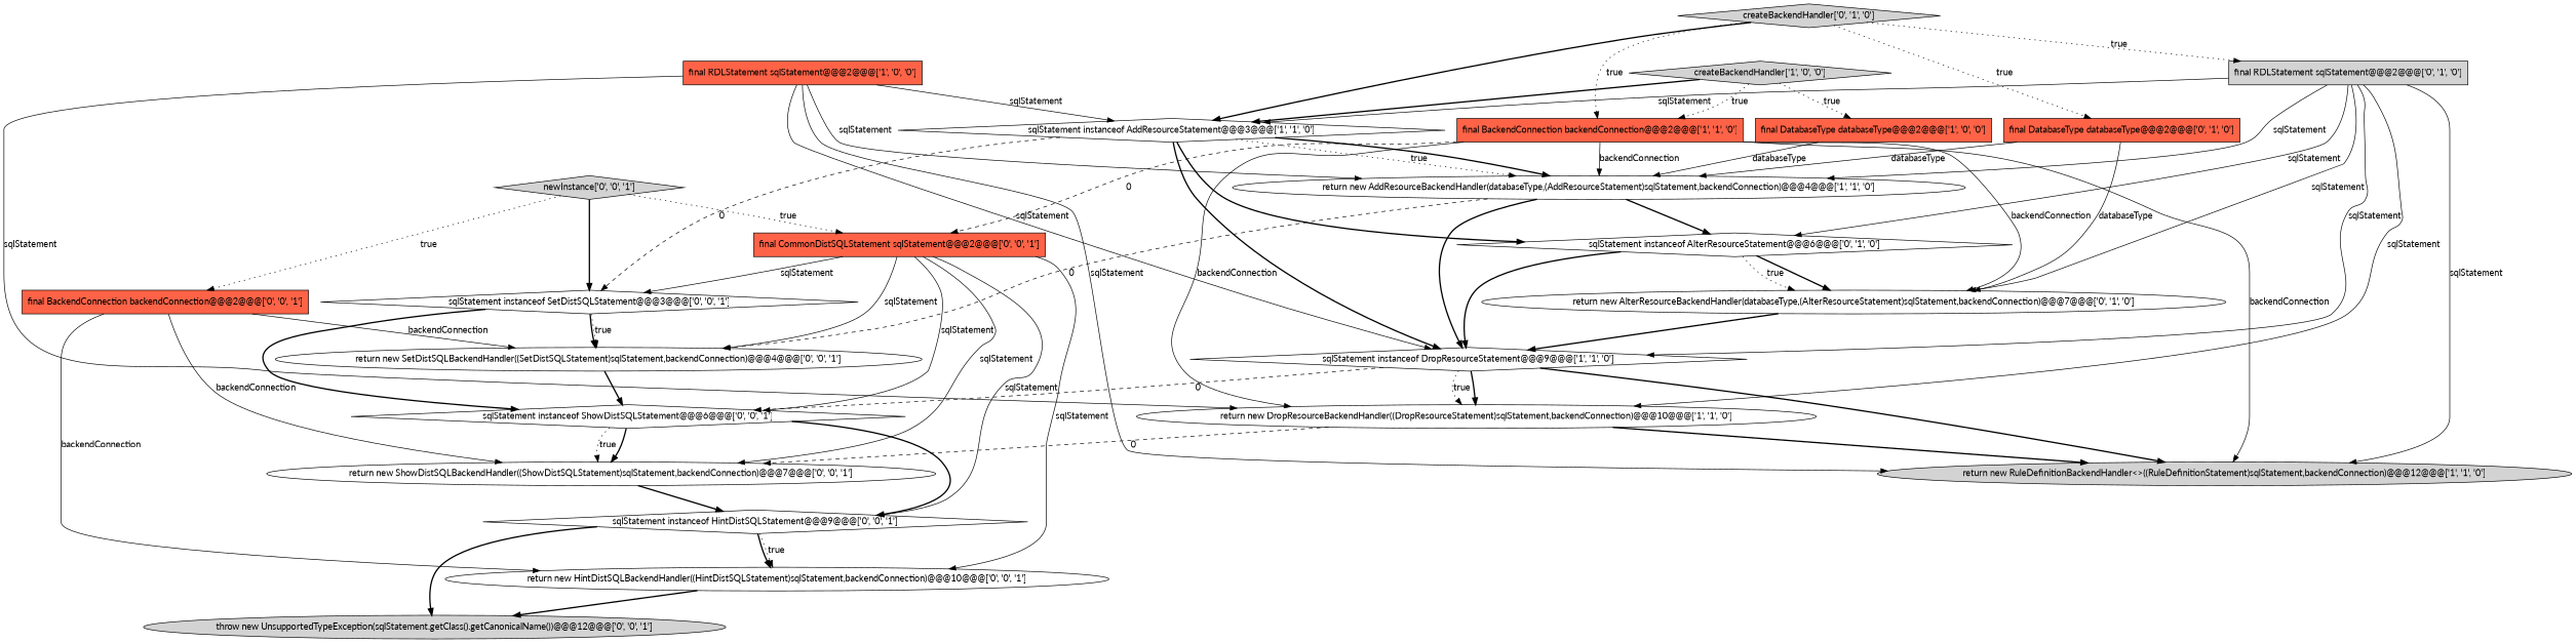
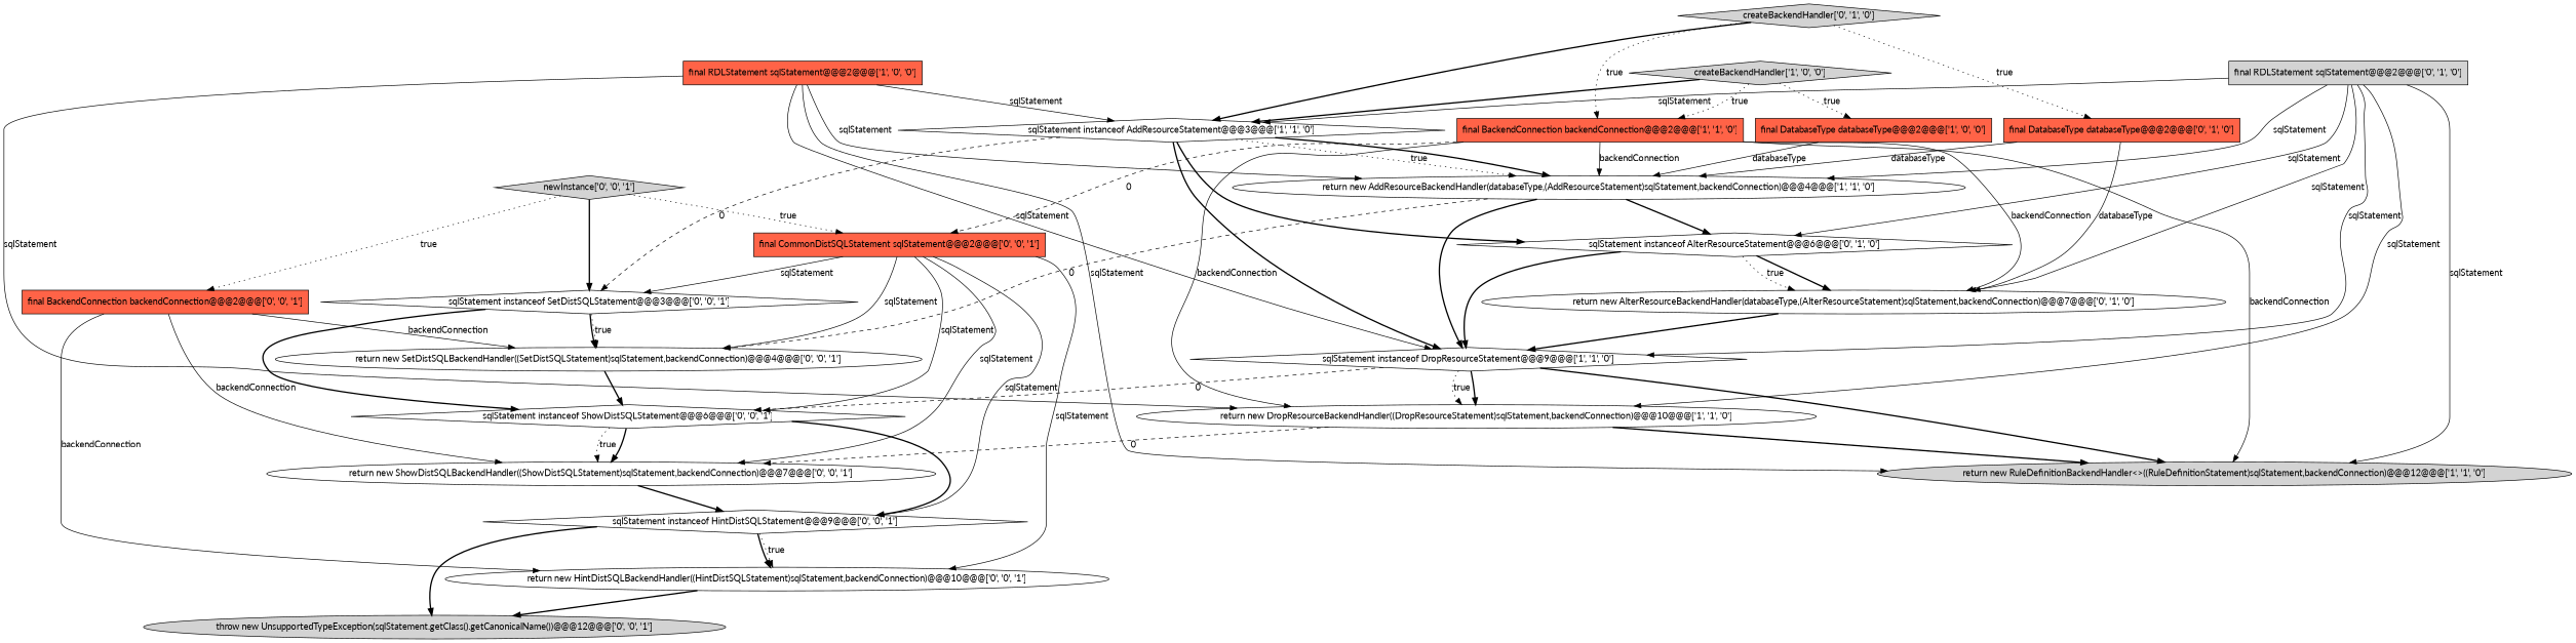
  digraph {
    fontname=Lato
    node [fillcolor=white fontname=Lato shape=diamond style=filled]
    edge [fontname=Lato style=solid]
    n1 [label="return new AlterResourceBackendHandler(databaseType,(AlterResourceStatement)sqlStatement,backendConnection)@@@7@@@['0', '1', '0']" shape=ellipse]
    n2 [label="sqlStatement instanceof DropResourceStatement@@@9@@@['1', '1', '0']"]
    n3 [label="return new DropResourceBackendHandler((DropResourceStatement)sqlStatement,backendConnection)@@@10@@@['1', '1', '0']" shape=ellipse]
    n4 [fillcolor=lightgray label="return new RuleDefinitionBackendHandler<>((RuleDefinitionStatement)sqlStatement,backendConnection)@@@12@@@['1', '1', '0']" shape=ellipse]
    n5 [label="sqlStatement instanceof ShowDistSQLStatement@@@6@@@['0', '0', '1']"]
    n6 [fillcolor=tomato label="final BackendConnection backendConnection@@@2@@@['1', '1', '0']" shape=box]
    n7 [label="return new AddResourceBackendHandler(databaseType,(AddResourceStatement)sqlStatement,backendConnection)@@@4@@@['1', '1', '0']" shape=ellipse]
    n8 [fillcolor=tomato label="final CommonDistSQLStatement sqlStatement@@@2@@@['0', '0', '1']" shape=box]
    n9 [label="sqlStatement instanceof AlterResourceStatement@@@6@@@['0', '1', '0']"]
    n10 [label="return new SetDistSQLBackendHandler((SetDistSQLStatement)sqlStatement,backendConnection)@@@4@@@['0', '0', '1']" shape=ellipse]
    n11 [label="return new ShowDistSQLBackendHandler((ShowDistSQLStatement)sqlStatement,backendConnection)@@@7@@@['0', '0', '1']" shape=ellipse]
    n12 [label="sqlStatement instanceof SetDistSQLStatement@@@3@@@['0', '0', '1']"]
    n13 [label="sqlStatement instanceof HintDistSQLStatement@@@9@@@['0', '0', '1']"]
    n14 [label="return new HintDistSQLBackendHandler((HintDistSQLStatement)sqlStatement,backendConnection)@@@10@@@['0', '0', '1']" shape=ellipse]
    n15 [fillcolor=tomato label="final DatabaseType databaseType@@@2@@@['0', '1', '0']" shape=box]
    n16 [fillcolor=tomato label="final DatabaseType databaseType@@@2@@@['1', '0', '0']" shape=box]
    n17 [label="sqlStatement instanceof AddResourceStatement@@@3@@@['1', '1', '0']"]
    n18 [fillcolor=lightgray label="createBackendHandler['0', '1', '0']"]
    n19 [fillcolor=lightgray label="final RDLStatement sqlStatement@@@2@@@['0', '1', '0']" shape=box]
    n20 [fillcolor=lightgray label="throw new UnsupportedTypeException(sqlStatement.getClass().getCanonicalName())@@@12@@@['0', '0', '1']" shape=ellipse]
    n21 [fillcolor=lightgray label="createBackendHandler['1', '0', '0']"]
    n22 [fillcolor=tomato label="final RDLStatement sqlStatement@@@2@@@['1', '0', '0']" shape=box]
    n23 [fillcolor=tomato label="final BackendConnection backendConnection@@@2@@@['0', '0', '1']" shape=box]
    n24 [fillcolor=lightgray label="newInstance['0', '0', '1']"]
    n1 -> n2 [style=bold]
    n2 -> n3 [style=bold]
    n2 -> n3 [label=true style=dotted]
    n2 -> n4 [style=bold]
    n2 -> n5 [label=0 style=dashed]
    n3 -> n4 [style=bold]
    n3 -> n11 [label=0 style=dashed]
    n5 -> n11 [style=bold]
    n5 -> n11 [label=true style=dotted]
    n5 -> n13 [style=bold]
    n6 -> n1 [label=backendConnection]
    n6 -> n3 [label=backendConnection]
    n6 -> n4 [label=backendConnection]
    n6 -> n7 [label=backendConnection]
    n6 -> n8 [label=0 style=dashed]
    n7 -> n2 [style=bold]
    n7 -> n9 [style=bold]
    n7 -> n10 [label=0 style=dashed]
    n8 -> n5 [label=sqlStatement]
    n8 -> n10 [label=sqlStatement]
    n8 -> n11 [label=sqlStatement]
    n8 -> n12 [label=sqlStatement]
    n8 -> n13 [label=sqlStatement]
    n8 -> n14 [label=sqlStatement]
    n9 -> n1 [style=bold]
    n9 -> n1 [label=true style=dotted]
    n9 -> n2 [style=bold]
    n10 -> n5 [style=bold]
    n11 -> n13 [style=bold]
    n12 -> n5 [style=bold]
    n12 -> n10 [style=bold]
    n12 -> n10 [label=true style=dotted]
    n13 -> n14 [style=bold]
    n13 -> n14 [label=true style=dotted]
    n13 -> n20 [style=bold]
    n14 -> n20 [style=bold]
    n15 -> n1 [label=databaseType]
    n15 -> n7 [label=databaseType]
    n16 -> n7 [label=databaseType]
    n17 -> n2 [style=bold]
    n17 -> n7 [label=true style=dotted]
    n17 -> n7 [style=bold]
    n17 -> n9 [style=bold]
    n17 -> n12 [label=0 style=dashed]
    n18 -> n6 [label=true style=dotted]
    n18 -> n15 [label=true style=dotted]
    n18 -> n17 [style=bold]
-   n18 -> n19 [label=true style=dotted]
    n19 -> n1 [label=sqlStatement]
    n19 -> n2 [label=sqlStatement]
    n19 -> n3 [label=sqlStatement]
    n19 -> n4 [label=sqlStatement]
    n19 -> n7 [label=sqlStatement]
    n19 -> n9 [label=sqlStatement]
    n19 -> n17 [label=sqlStatement]
    n21 -> n6 [label=true style=dotted]
    n21 -> n16 [label=true style=dotted]
    n21 -> n17 [style=bold]
    n22 -> n2 [label=sqlStatement]
    n22 -> n3 [label=sqlStatement]
    n22 -> n4 [label=sqlStatement]
    n22 -> n7 [label=sqlStatement]
    n22 -> n17 [label=sqlStatement]
    n23 -> n10 [label=backendConnection]
    n23 -> n11 [label=backendConnection]
    n23 -> n14 [label=backendConnection]
    n24 -> n8 [label=true style=dotted]
    n24 -> n12 [style=bold]
    n24 -> n23 [label=true style=dotted]
  }
